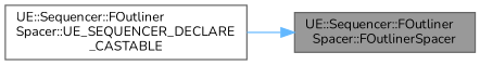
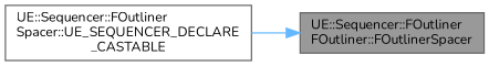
  digraph {
    rankdir=RL
    fontname=Nunito
    node [fontname=Nunito fontsize=10 shape=box style=filled]
-   n1 [color=gray40 fillcolor=grey60 fontcolor=black height=0.2 label="UE::Sequencer::FOutliner\lSpacer::FOutlinerSpacer" width=0.4]
+   n1 [color=gray40 fillcolor=grey60 fontcolor=black height=0.2 label="UE::Sequencer::FOutliner\lFOutliner::FOutlinerSpacer" width=0.4]
    n2 [color=grey40 fillcolor=white height=0.2 label="UE::Sequencer::FOutliner\lSpacer::UE_SEQUENCER_DECLARE\l_CASTABLE" width=0.4]
    n1 -> n2 [color=steelblue1 dir=back fontname=Nunito fontsize=10 labelfontname=Helvetica labelfontsize=10 style=solid]
  }
